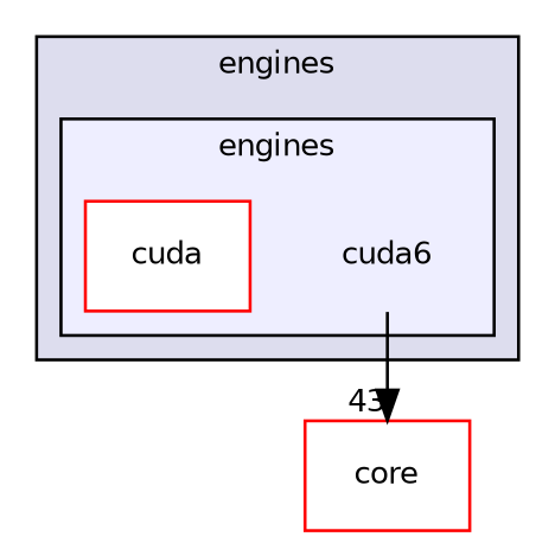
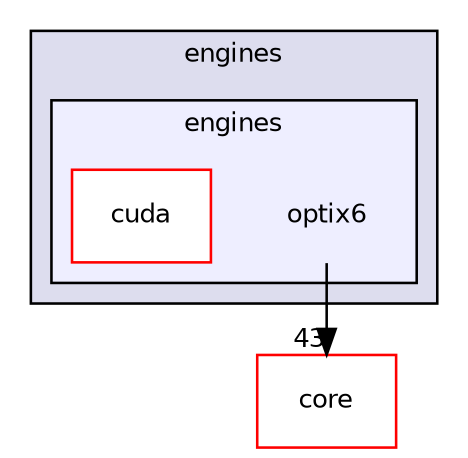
  digraph {
    compound=true
    node [fontname=Helvetica fontsize=10 shape=box color=red fillcolor=white style=filled]
-   n1 [label=cuda6 shape=plaintext color="" fillcolor="" style=""]
+   n1 [label=optix6 shape=plaintext color="" fillcolor="" style=""]
    n2 [label=cuda]
    n3 [label=core]
    subgraph cluster_1 {
      bgcolor="#ddddee"
      fontname=Helvetica
      fontsize=10
      label=engines
      pencolor=black
      subgraph cluster_2 {
        bgcolor="#eeeeff"
        fontname=Helvetica
        fontsize=10
        pencolor=black
        n1
        n2
      }
    }
    n1 -> n3 [headlabel=43 labeldistance=1.5 labelfontname=Helvetica labelfontsize=10]
  }
